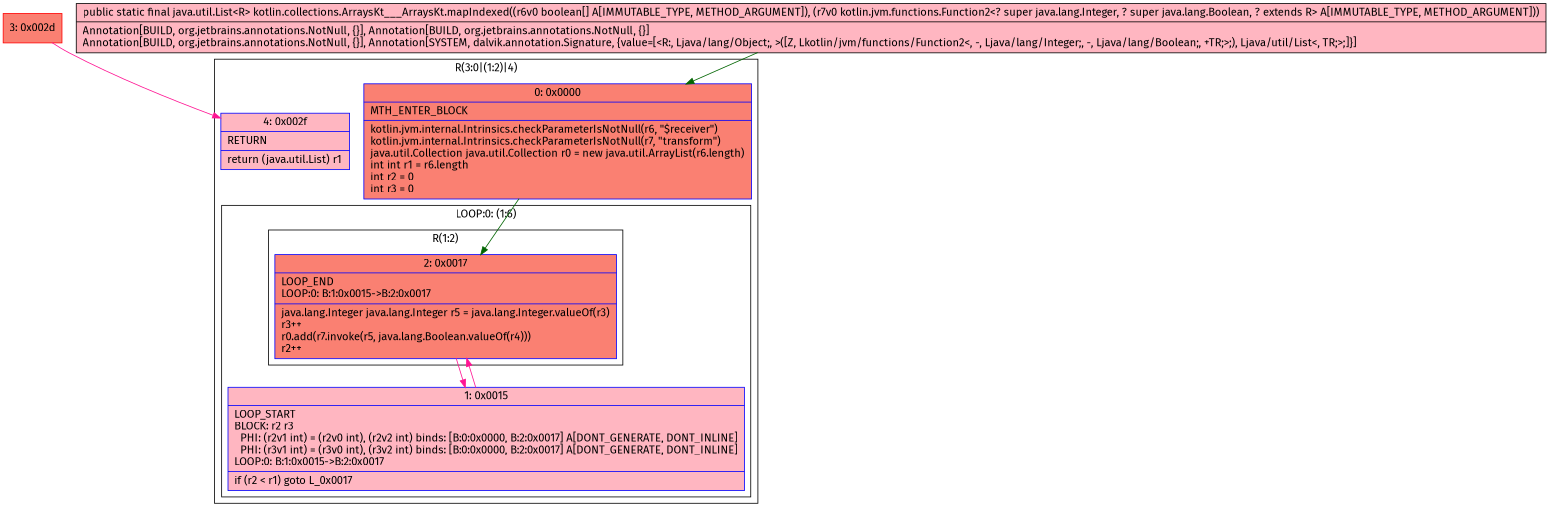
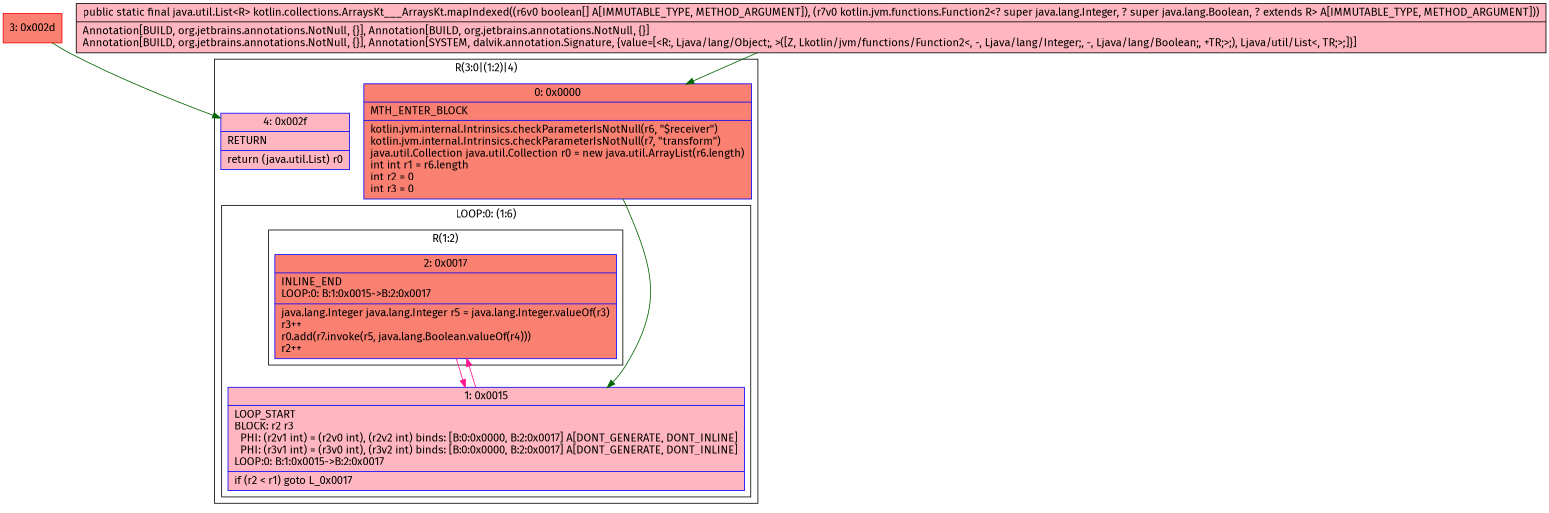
  digraph {
    fontname="Fira Sans"
    node [color=blue fillcolor=salmon fontname="Fira Sans" shape=record style=filled]
    edge [color=darkgreen fontname="Fira Sans"]
-   n1 [label="{2\:\ 0x0017|LOOP_END\lLOOP:0: B:1:0x0015\-\>B:2:0x0017\l|java.lang.Integer java.lang.Integer r5 = java.lang.Integer.valueOf(r3)\lr3++\lr0.add(r7.invoke(r5, java.lang.Boolean.valueOf(r4)))\lr2++\l}"]
+   n1 [label="{2\:\ 0x0017|INLINE_END\lLOOP:0: B:1:0x0015\-\>B:2:0x0017\l|java.lang.Integer java.lang.Integer r5 = java.lang.Integer.valueOf(r3)\lr3++\lr0.add(r7.invoke(r5, java.lang.Boolean.valueOf(r4)))\lr2++\l}"]
    n2 [fillcolor=lightpink label="{1\:\ 0x0015|LOOP_START\lBLOCK: r2 r3 \l  PHI: (r2v1 int) = (r2v0 int), (r2v2 int) binds: [B:0:0x0000, B:2:0x0017] A[DONT_GENERATE, DONT_INLINE]\l  PHI: (r3v1 int) = (r3v0 int), (r3v2 int) binds: [B:0:0x0000, B:2:0x0017] A[DONT_GENERATE, DONT_INLINE]\lLOOP:0: B:1:0x0015\-\>B:2:0x0017\l|if (r2 \< r1) goto L_0x0017\l}"]
    n3 [label="{0\:\ 0x0000|MTH_ENTER_BLOCK\l|kotlin.jvm.internal.Intrinsics.checkParameterIsNotNull(r6, \"$receiver\")\lkotlin.jvm.internal.Intrinsics.checkParameterIsNotNull(r7, \"transform\")\ljava.util.Collection java.util.Collection r0 = new java.util.ArrayList(r6.length)\lint int r1 = r6.length\lint r2 = 0\lint r3 = 0\l}"]
-   n4 [fillcolor=lightpink label="{4\:\ 0x002f|RETURN\l|return (java.util.List) r1\l}"]
+   n4 [fillcolor=lightpink label="{4\:\ 0x002f|RETURN\l|return (java.util.List) r0\l}"]
    n5 [color=red label="{3\:\ 0x002d}"]
    n6 [fillcolor=lightpink label="{public static final java.util.List\<R\> kotlin.collections.ArraysKt___ArraysKt.mapIndexed((r6v0 boolean[] A[IMMUTABLE_TYPE, METHOD_ARGUMENT]), (r7v0 kotlin.jvm.functions.Function2\<? super java.lang.Integer, ? super java.lang.Boolean, ? extends R\> A[IMMUTABLE_TYPE, METHOD_ARGUMENT]))  | Annotation[BUILD, org.jetbrains.annotations.NotNull, \{\}], Annotation[BUILD, org.jetbrains.annotations.NotNull, \{\}]\lAnnotation[BUILD, org.jetbrains.annotations.NotNull, \{\}], Annotation[SYSTEM, dalvik.annotation.Signature, \{value=[\<R:, Ljava\/lang\/Object;, \>([Z, Lkotlin\/jvm\/functions\/Function2\<, \-, Ljava\/lang\/Integer;, \-, Ljava\/lang\/Boolean;, +TR;\>;), Ljava\/util\/List\<, TR;\>;]\}]\l}" color=""]
    subgraph cluster_1 {
      label="R(3:0|(1:2)|4)"
      n3
      n4
      subgraph cluster_2 {
        label="LOOP:0: (1:6)"
        n2
        subgraph cluster_3 {
          label="R(1:2)"
          n1
        }
      }
    }
    n1 -> n2 [color=deeppink]
    n2 -> n1 [color=deeppink]
-   n3 -> n1
-   n5 -> n4 [color=deeppink]
+   n3 -> n2
+   n5 -> n4
    n6 -> n3
  }
